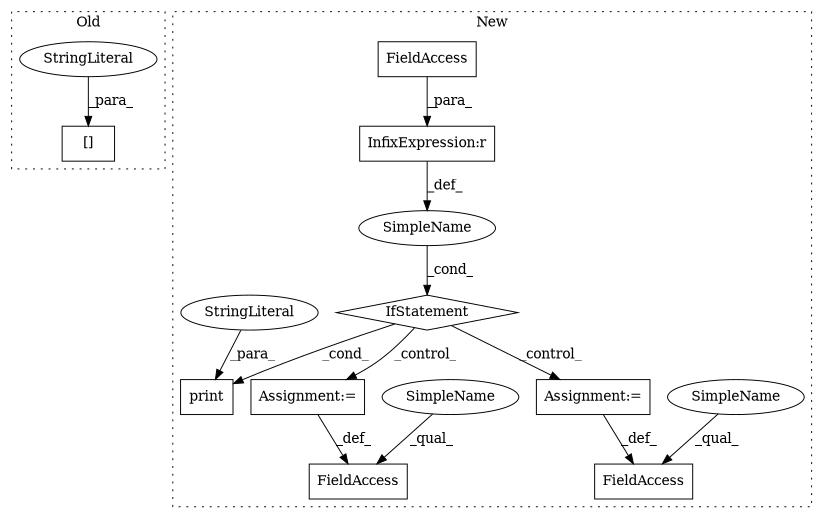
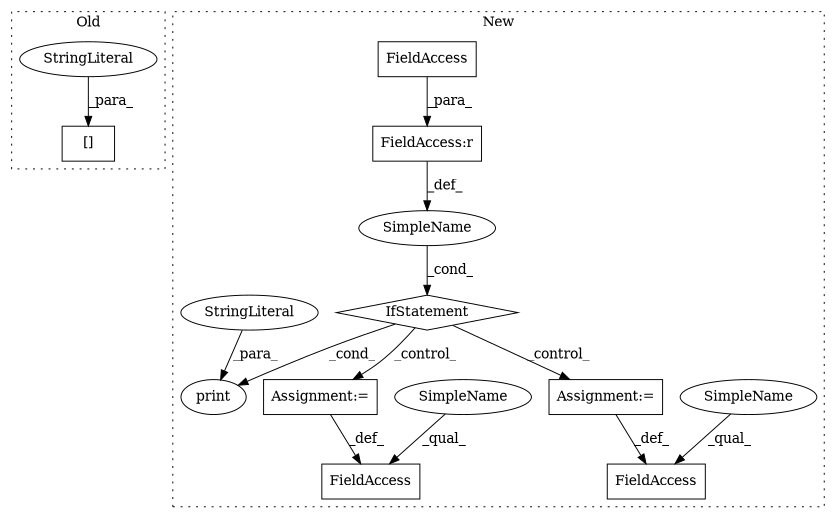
  digraph {
    node [a=42 l=1 s=2082 shape=box]
    n1 [a=2 l="5,1" label="[]" s="2170,2181"]
    n2 [a=45 l=6 label=StringLiteral s=2175 shape=ellipse]
-   n3 [a=32 l="6,1" label=print s="2183,2231"]
+   n3 [a=32 l="6,1" label=print s="2183,2231" shape=ellipse]
    n4 [a=45 l=42 label=StringLiteral s=2189 shape=ellipse]
    n5 [a=25 l="4,2" label=IfStatement s="1995,2012" shape=diamond]
    n6 [label=SimpleName shape=ellipse l="" s=""]
-   n7 [a=27 l=4 label="InfixExpression:r" s=2004]
+   n7 [a=27 l=4 label="FieldAccess:r" s=2004]
    n8 [a=7 label="Assignment:=" s=2095]
    n9 [a=22 l=13 label=FieldAccess]
    n10 [a=22 l=13 label=FieldAccess s=2244]
    n11 [a=7 label="Assignment:=" s=2257]
    n12 [l=3 label=SimpleName shape=ellipse]
    n13 [l=3 label=SimpleName s=2244 shape=ellipse]
    n14 [a=22 l=5 label=FieldAccess s=1999]
    subgraph cluster_1 {
      label=Old
      style=dotted
      n1
      n2
    }
    subgraph cluster_2 {
      label=New
      style=dotted
      n3
      n4
      n5
      n6
      n7
      n8
      n9
      n10
      n11
      n12
      n13
      n14
    }
    n2 -> n1 [label=_para_]
    n4 -> n3 [label=_para_]
    n5 -> n3 [label=_cond_]
    n5 -> n8 [label=_control_]
    n5 -> n11 [label=_control_]
    n6 -> n5 [label=_cond_]
    n7 -> n6 [label=_def_]
    n8 -> n9 [label=_def_]
    n11 -> n10 [label=_def_]
    n12 -> n9 [label=_qual_]
    n13 -> n10 [label=_qual_]
    n14 -> n7 [label=_para_]
  }
